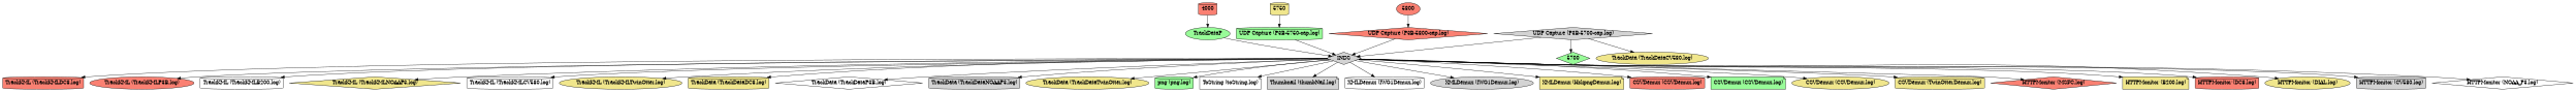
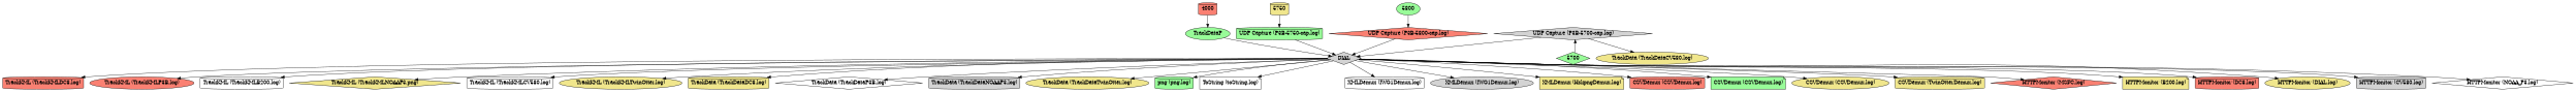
  digraph {
    node [fillcolor=khaki shape=cylinder style=filled]
-   n1 [fillcolor=lightgrey label=INDS shape=diamond]
+   n1 [fillcolor=lightgrey label=DIAL shape=diamond]
    n2 [fillcolor=salmon label="TrackKML (TrackKMLDC8.log)"]
    n3 [fillcolor=salmon label="TrackKML (TrackKMLP3B.log)" shape=ellipse]
    n4 [fillcolor=white label="TrackKML (TrackKMLB200.log)"]
-   n5 [label="TrackKML (TrackKMLNOAAP3.log)" shape=diamond]
+   n5 [label="TrackKML (TrackKMLNOAAP3.png)" shape=diamond]
    n6 [fillcolor=white label="TrackKML (TrackKMLCV580.log)"]
    n7 [label="TrackKML (TrackKMLTwinOtter.log)" shape=ellipse]
    n8 [label="TrackData (TrackDataDC8.log)"]
    n9 [fillcolor=white label="TrackData (TrackDataP3B.log)" shape=diamond]
    n10 [fillcolor=lightgrey label="TrackData (TrackDataNOAAP3.log)"]
    n11 [label="TrackData (TrackDataTwinOtter.log)" shape=ellipse]
    n12 [fillcolor=palegreen label="png (png.log)"]
    n13 [fillcolor=white label="ToString (toString.log)" shape=note]
-   n14 [fillcolor=lightgrey label="Thumbnail (thumbNail.log)" shape=note]
    n15 [fillcolor=white label="XMLDemux (IWG1Demux.log)"]
    n16 [fillcolor=lightgrey label="XMLDemux (IWG1Demux.log)" shape=ellipse]
    n17 [label="XMLDemux (HskpngDemux.log)" shape=note]
    n18 [fillcolor=salmon label="CSVDemux (CSVDemux.log)"]
    n19 [fillcolor=palegreen label="CSVDemux (CSVDemux.log)" shape=note]
    n20 [label="CSVDemux (CSVDemux.log)" shape=ellipse]
    n21 [label="CSVDemux (TwinOtterDemux.log)"]
    n22 [fillcolor=salmon label="HTTPMonitor (MSFC.log)" shape=diamond]
    n23 [label="HTTPMonitor (B200.log)" shape=note]
    n24 [fillcolor=salmon label="HTTPMonitor (DC8.log)"]
    n25 [label="HTTPMonitor (DIAL.log)" shape=ellipse]
    n26 [fillcolor=lightgrey label="HTTPMonitor (CV580.log)"]
    n27 [fillcolor=white label="HTTPMonitor (NOAA_P3.log)" shape=diamond]
    n28 [label="TrackData (TrackDataCV580.log)" shape=ellipse]
    n29 [fillcolor=salmon label=4000]
    n30 [fillcolor=palegreen label=TrackDataP shape=ellipse]
    n31 [fillcolor=palegreen label=5700 shape=diamond]
    n32 [fillcolor=lightgrey label="UDP Capture (P3B-5700-cap.log)" shape=diamond]
    n33 [label=5750]
    n34 [fillcolor=palegreen label="UDP Capture (P3B-5750-cap.log)"]
-   n35 [fillcolor=salmon label=5800 shape=ellipse]
+   n35 [fillcolor=palegreen label=5800 shape=ellipse]
    n36 [fillcolor=salmon label="UDP Capture (P3B-5800-cap.log)" shape=diamond]
    n1 -> n2
    n1 -> n3
    n1 -> n4
    n1 -> n5
    n1 -> n6
    n1 -> n7
    n1 -> n8
    n1 -> n9
    n1 -> n10
    n1 -> n11
    n1 -> n12
    n1 -> n13
-   n1 -> n14
    n1 -> n15
    n1 -> n16
    n1 -> n17
    n1 -> n18
    n1 -> n19
    n1 -> n20
    n1 -> n21
    n1 -> n22
    n1 -> n23
    n1 -> n24
    n1 -> n25
    n1 -> n26
    n1 -> n27
    n29 -> n30
    n30 -> n1
-   n32 -> n31
+   n31 -> n32
    n32 -> n1
    n32 -> n28
    n33 -> n34
    n34 -> n1
    n35 -> n36
    n36 -> n1
  }
